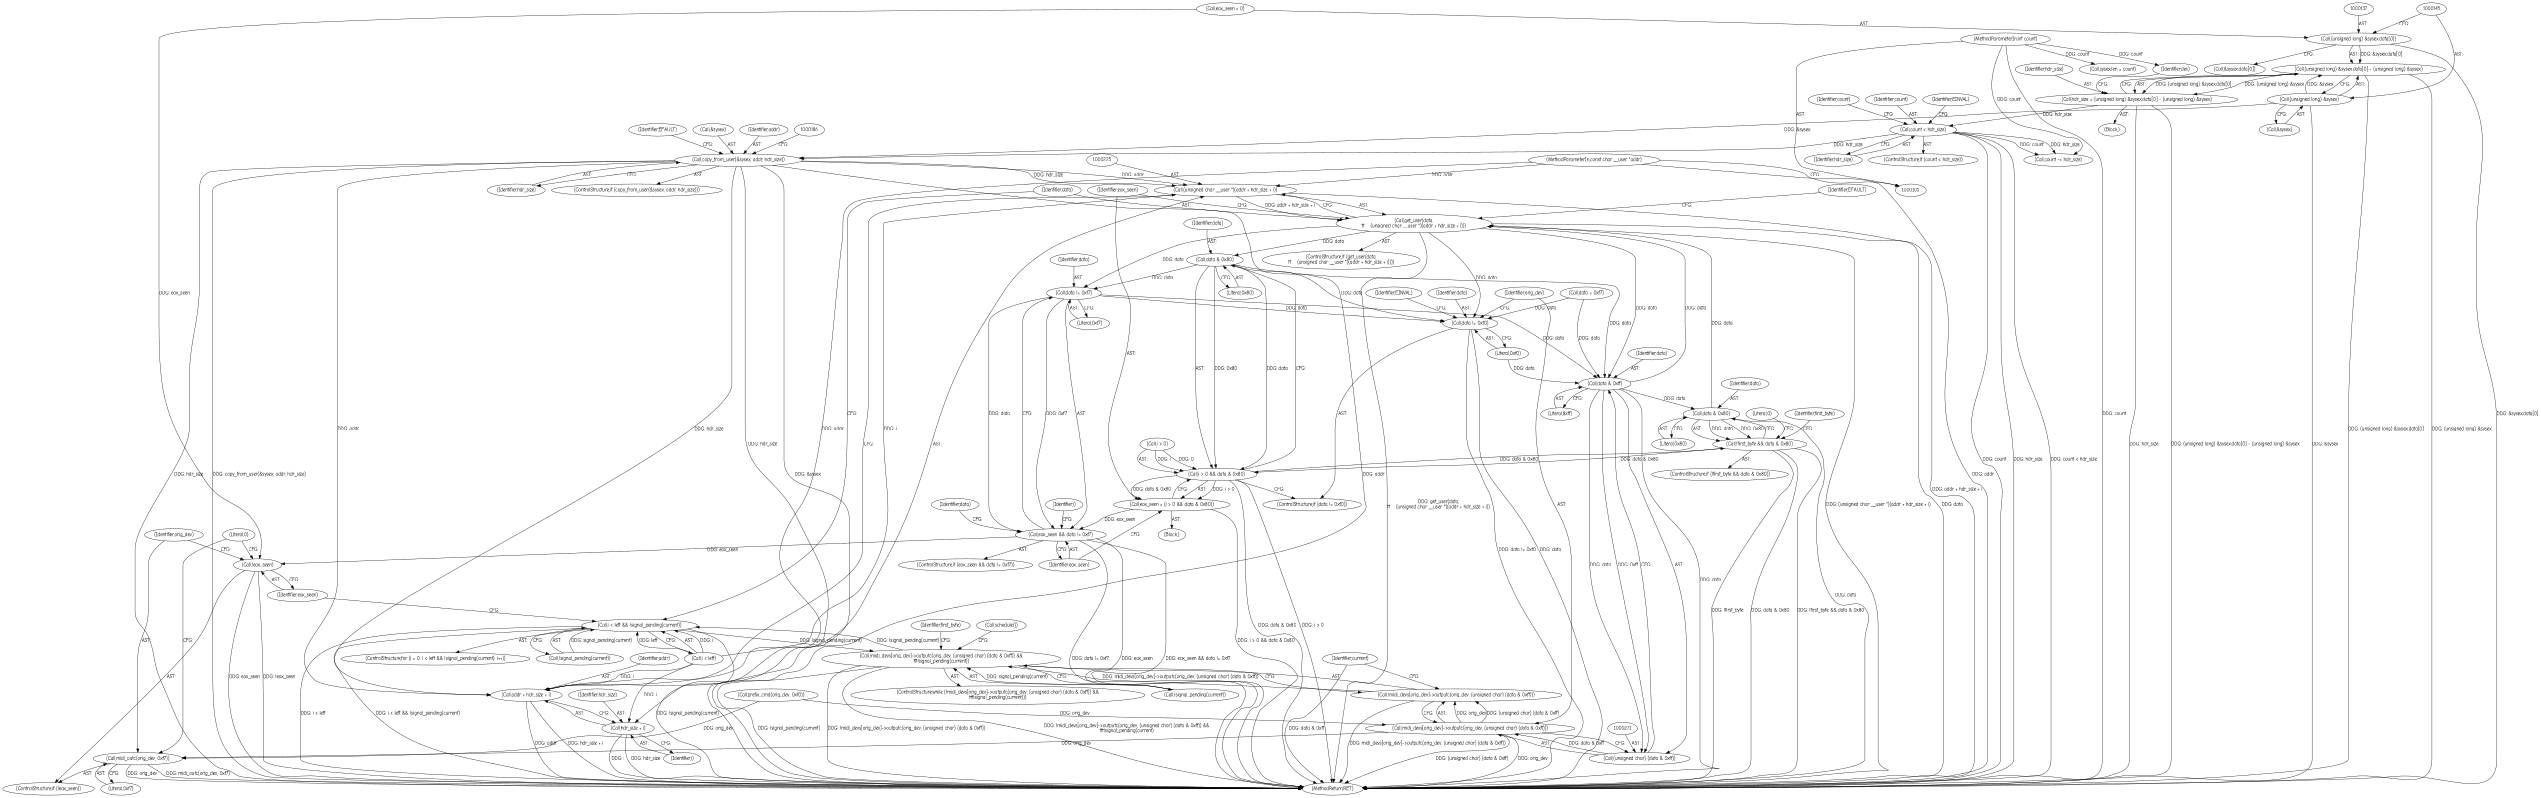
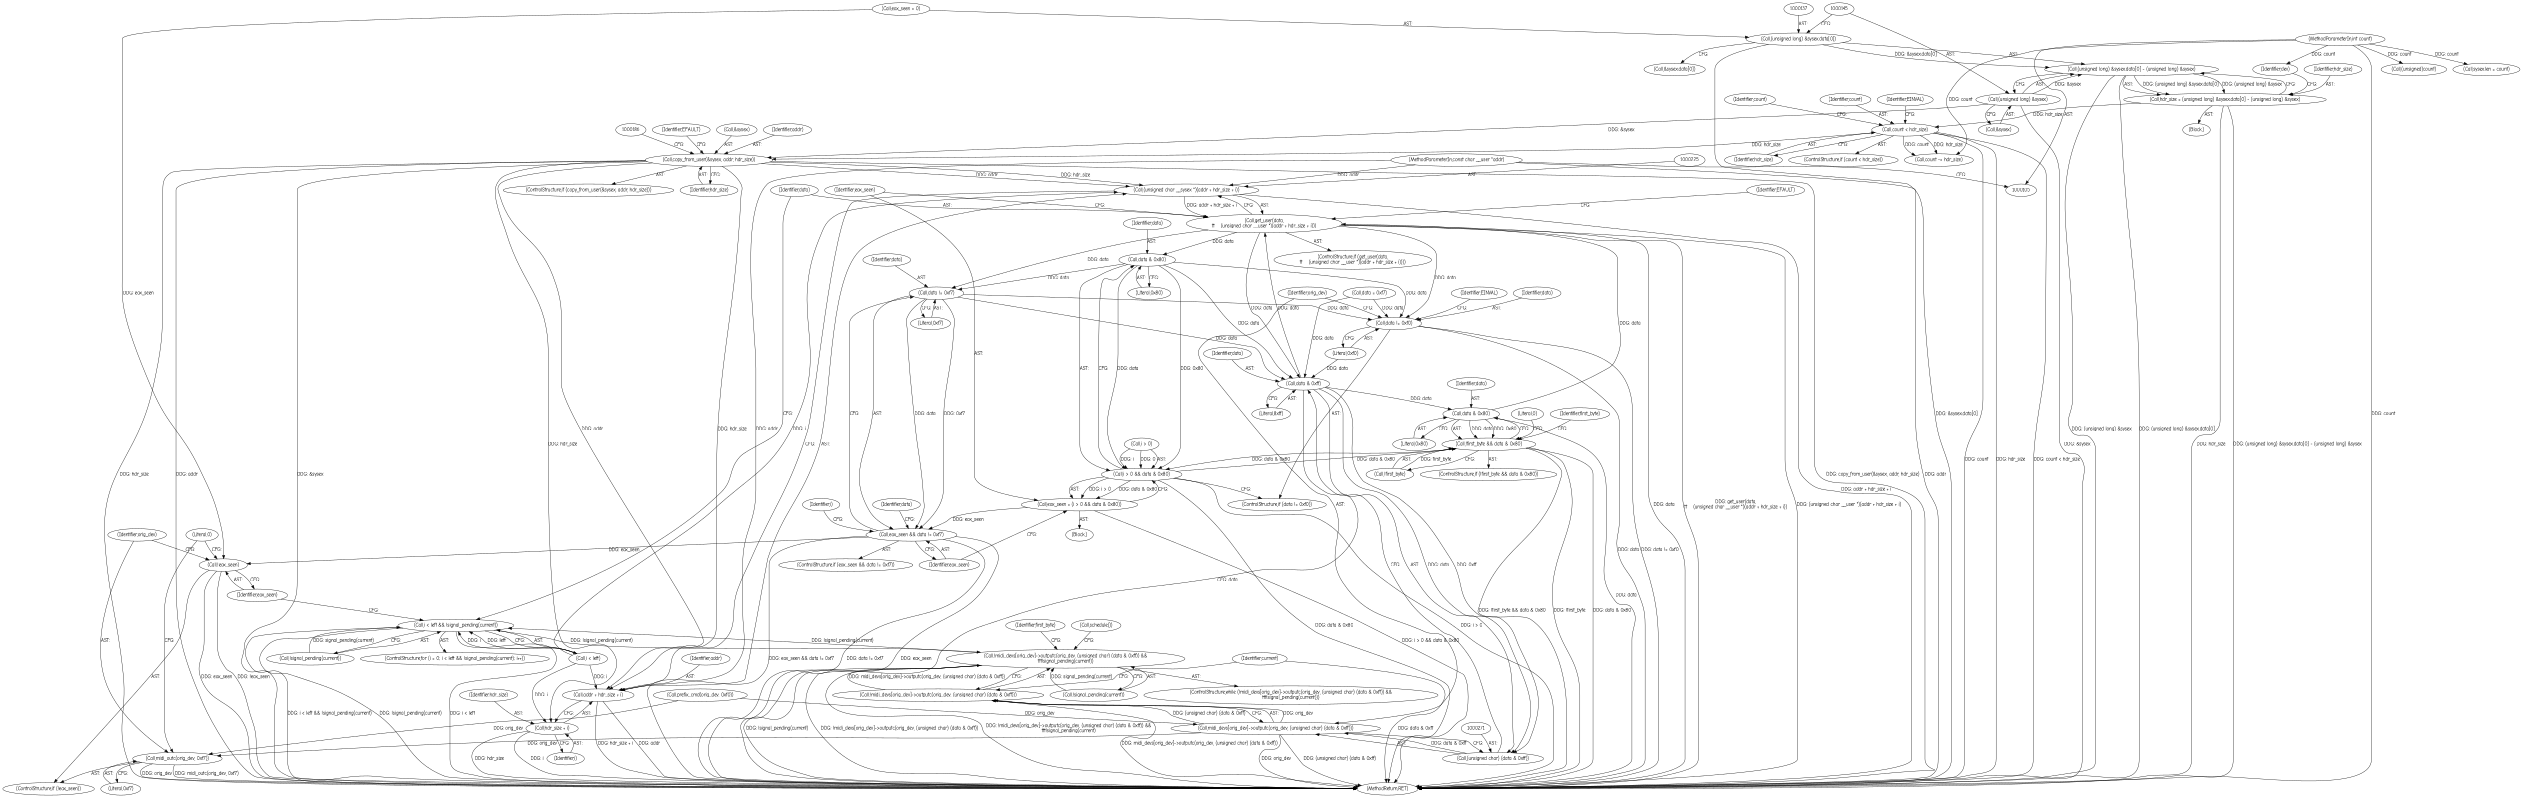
  digraph {
    fontname="Comic Neue"
    node [fontname="Comic Neue"]
    edge [fontname="Comic Neue"]
    n1 [label="(Call,copy_from_user(&sysex, addr, hdr_size))"]
-   n2 [label="(Call,(unsigned char __user *)(addr + hdr_size + i))"]
+   n2 [label="(Call,(unsigned char __sysex *)(addr + hdr_size + i))"]
    n3 [label="(Call,addr + hdr_size + i)"]
    n4 [label="(Call,hdr_size + i)"]
    n5 [label="(ControlStructure,if (copy_from_user(&sysex, addr, hdr_size)))"]
    n6 [label="(Identifier,hdr_size)"]
    n7 [label="(MethodReturn,RET)"]
    n8 [label="(Call,get_user(data,\n\t\t    (unsigned char __user *)(addr + hdr_size + i)))"]
    n9 [label="(Identifier,i)"]
    n10 [label="(Call,(unsigned long) &sysex)"]
    n11 [label="(Call,(unsigned long) &sysex.data[0] - (unsigned long) &sysex)"]
    n12 [label="(Call,&sysex)"]
    n13 [label="(Call,hdr_size = (unsigned long) &sysex.data[0] - (unsigned long) &sysex)"]
    n14 [label="(MethodParameterIn,const char __user *addr)"]
    1000105
    n16 [label="(Call,count < hdr_size)"]
    n17 [label="(Identifier,hdr_size)"]
    n18 [label="(ControlStructure,if (count < hdr_size))"]
    n19 [label="(Call,count -= hdr_size)"]
    n20 [label="(MethodParameterIn,int count)"]
+   n21 [label="(Call,(unsigned)count)"]
    n22 [label="(Call,sysex.len = count)"]
    n23 [label="(Identifier,dev)"]
    n24 [label="(Block,)"]
    n25 [label="(Call,(unsigned long) &sysex.data[0])"]
    n26 [label="(Call,&sysex.data[0])"]
    n27 [label="(Call,data & 0x80)"]
    n28 [label="(Call,data != 0xf7)"]
    n29 [label="(Call,data != 0xf0)"]
    n30 [label="(Call,data & 0xff)"]
    n31 [label="(ControlStructure,if (get_user(data,\n\t\t    (unsigned char __user *)(addr + hdr_size + i))))"]
    n32 [label="(Call,i > 0 && data & 0x80)"]
    n33 [label="(Literal,0x80)"]
    n34 [label="(Call,eox_seen && data != 0xf7)"]
    n35 [label="(Literal,0xf7)"]
    n36 [label="(Literal,0xf0)"]
    n37 [label="(ControlStructure,if (data != 0xf0))"]
    n38 [label="(Call,data & 0x80)"]
    n39 [label="(Call,(unsigned char) (data & 0xff))"]
    n40 [label="(Literal,8xff)"]
    n41 [label="(Call,eox_seen = (i > 0 && data & 0x80))"]
    n42 [label="(Call,!first_byte && data & 0x80)"]
    n43 [label="(Block,)"]
+   n44 [label="(Call,!first_byte)"]
    n45 [label="(ControlStructure,if (!first_byte && data & 0x80))"]
    n46 [label="(Call,i > 0)"]
    n47 [label="(Call,!eox_seen)"]
    n48 [label="(Identifier,eox_seen)"]
    n49 [label="(ControlStructure,if (eox_seen && data != 0xf7))"]
    n50 [label="(Identifier,eox_seen)"]
    n51 [label="(ControlStructure,if (!eox_seen))"]
    n52 [label="(Call,i < left && !signal_pending(current))"]
    n53 [label="(Literal,0x80)"]
    n54 [label="(Call,midi_devs[orig_dev]->outputc(orig_dev, (unsigned char) (data & 0xff)))"]
    n55 [label="(Call,!midi_devs[orig_dev]->outputc(orig_dev, (unsigned char) (data & 0xff)))"]
    n56 [label="(Call,midi_outc(orig_dev, 0xf7))"]
    n57 [label="(Call,!midi_devs[orig_dev]->outputc(orig_dev, (unsigned char) (data & 0xff)) &&\n\t\t\t!signal_pending(current))"]
    n58 [label="(Literal,0xf7)"]
    n59 [label="(Call,!signal_pending(current))"]
    n60 [label="(ControlStructure,while (!midi_devs[orig_dev]->outputc(orig_dev, (unsigned char) (data & 0xff)) &&\n\t\t\t!signal_pending(current)))"]
    n61 [label="(Call,!signal_pending(current))"]
    n62 [label="(ControlStructure,for (i = 0; i < left && !signal_pending(current); i++))"]
    n63 [label="(Call,i < left)"]
    n64 [label="(Identifier,orig_dev)"]
    n65 [label="(Identifier,EFAULT)"]
    n66 [label="(Identifier,eox_seen)"]
    n67 [label="(Identifier,data)"]
    n68 [label="(Identifier,i)"]
    n69 [label="(Identifier,hdr_size)"]
    n70 [label="(Identifier,data)"]
    n71 [label="(Identifier,orig_dev)"]
    n72 [label="(Identifier,current)"]
    n73 [label="(Literal,0)"]
    n74 [label="(Identifier,data)"]
    n75 [label="(Identifier,data)"]
    n76 [label="(Identifier,addr)"]
    n77 [label="(Identifier,count)"]
    n78 [label="(Identifier,count)"]
    n79 [label="(Identifier,first_byte)"]
    n80 [label="(Literal,0)"]
    n81 [label="(Call,eox_seen = 0)"]
    n82 [label="(Identifier,hdr_size)"]
    n83 [label="(Identifier,EFAULT)"]
    n84 [label="(Identifier,data)"]
    n85 [label="(Call,data = 0xf7)"]
    n86 [label="(Identifier,first_byte)"]
    n87 [label="(Call,&sysex)"]
    n88 [label="(Call,schedule())"]
    n89 [label="(Identifier,data)"]
    n90 [label="(Call,prefix_cmd(orig_dev, 0xf0))"]
    n91 [label="(Identifier,EINVAL)"]
    n92 [label="(Identifier,addr)"]
    n93 [label="(Identifier,EINVAL)"]
    n94 [label="(Identifier,data)"]
    1000186
    1000145
    1000137
    1000225
    1000271
    n1 -> n2 [label="DDG: addr"]
    n1 -> n2 [label="DDG: hdr_size"]
    n1 -> n3 [label="DDG: addr"]
    n1 -> n3 [label="DDG: hdr_size"]
    n1 -> n4 [label="DDG: hdr_size"]
    n1 -> n5 [label="AST: "]
    n1 -> n6 [label="CFG: "]
    n1 -> n7 [label="DDG: hdr_size"]
    n1 -> n7 [label="DDG: addr"]
    n1 -> n7 [label="DDG: &sysex"]
    n1 -> n7 [label="DDG: copy_from_user(&sysex, addr, hdr_size)"]
    n2 -> n3 [label="CFG: "]
    n2 -> n7 [label="DDG: addr + hdr_size + i"]
    n2 -> n8 [label="AST: "]
    n2 -> n8 [label="DDG: addr + hdr_size + i"]
    n3 -> n2 [label="AST: "]
    n3 -> n4 [label="CFG: "]
    n3 -> n7 [label="DDG: addr"]
    n3 -> n7 [label="DDG: hdr_size + i"]
    n4 -> n3 [label="AST: "]
    n4 -> n7 [label="DDG: hdr_size"]
    n4 -> n7 [label="DDG: i"]
    n4 -> n9 [label="CFG: "]
    n6 -> n1 [label="AST: "]
    n8 -> n2 [label="CFG: "]
    n8 -> n7 [label="DDG: data"]
    n8 -> n7 [label="DDG: get_user(data,\n\t\t    (unsigned char __user *)(addr + hdr_size + i))"]
    n8 -> n7 [label="DDG: (unsigned char __user *)(addr + hdr_size + i)"]
    n8 -> n27 [label="DDG: data"]
    n8 -> n28 [label="DDG: data"]
    n8 -> n29 [label="DDG: data"]
    n8 -> n30 [label="DDG: data"]
    n8 -> n31 [label="AST: "]
    n9 -> n4 [label="AST: "]
    n10 -> n1 [label="DDG: &sysex"]
    n10 -> n7 [label="DDG: &sysex"]
    n10 -> n11 [label="AST: "]
    n10 -> n11 [label="DDG: &sysex"]
    n10 -> n12 [label="CFG: "]
    n11 -> n7 [label="DDG: (unsigned long) &sysex"]
    n11 -> n7 [label="DDG: (unsigned long) &sysex.data[0]"]
    n11 -> n10 [label="CFG: "]
    n11 -> n13 [label="AST: "]
    n11 -> n13 [label="DDG: (unsigned long) &sysex.data[0]"]
    n11 -> n13 [label="DDG: (unsigned long) &sysex"]
    n12 -> n10 [label="AST: "]
    n13 -> n7 [label="DDG: hdr_size"]
    n13 -> n7 [label="DDG: (unsigned long) &sysex.data[0] - (unsigned long) &sysex"]
    n13 -> n11 [label="CFG: "]
    n13 -> n16 [label="DDG: hdr_size"]
    n13 -> n24 [label="AST: "]
    n14 -> n2 [label="DDG: addr"]
    n14 -> n3 [label="DDG: addr"]
    n14 -> n7 [label="DDG: addr"]
    n14 -> 1000105 [label="CFG: "]
    n16 -> n1 [label="DDG: hdr_size"]
    n16 -> n7 [label="DDG: count"]
    n16 -> n7 [label="DDG: hdr_size"]
    n16 -> n7 [label="DDG: count < hdr_size"]
    n16 -> n17 [label="CFG: "]
    n16 -> n18 [label="AST: "]
    n16 -> n19 [label="DDG: hdr_size"]
    n16 -> n19 [label="DDG: count"]
    n17 -> n16 [label="AST: "]
    n20 -> n7 [label="DDG: count"]
    n20 -> 1000105 [label="AST: "]
    n20 -> n19 [label="DDG: count"]
+   n20 -> n21 [label="DDG: count"]
    n20 -> n22 [label="DDG: count"]
    n20 -> n23 [label="DDG: count"]
    n23 -> n13 [label="CFG: "]
    n25 -> n7 [label="DDG: &sysex.data[0]"]
    n25 -> n11 [label="AST: "]
    n25 -> n11 [label="DDG: &sysex.data[0]"]
    n25 -> n26 [label="CFG: "]
    n27 -> n28 [label="DDG: data"]
    n27 -> n29 [label="DDG: data"]
    n27 -> n30 [label="DDG: data"]
    n27 -> n32 [label="AST: "]
    n27 -> n32 [label="DDG: data"]
    n27 -> n32 [label="DDG: 0x80"]
    n27 -> n33 [label="CFG: "]
    n28 -> n29 [label="DDG: data"]
    n28 -> n30 [label="DDG: data"]
    n28 -> n34 [label="AST: "]
    n28 -> n34 [label="DDG: data"]
    n28 -> n34 [label="DDG: 0xf7"]
    n28 -> n35 [label="CFG: "]
    n29 -> n7 [label="DDG: data"]
    n29 -> n7 [label="DDG: data != 0xf0"]
    n29 -> n36 [label="CFG: "]
    n29 -> n37 [label="AST: "]
-   n30 -> n7 [label="DDG: data"]
+   n30 -> n7 [label="CFG: data"]
    n30 -> n8 [label="DDG: data"]
    n30 -> n38 [label="DDG: data"]
    n30 -> n39 [label="AST: "]
    n30 -> n39 [label="DDG: data"]
    n30 -> n39 [label="DDG: 0xff"]
    n30 -> n40 [label="CFG: "]
    n32 -> n7 [label="DDG: i > 0"]
    n32 -> n7 [label="DDG: data & 0x80"]
    n32 -> n27 [label="CFG: "]
    n32 -> n37 [label="CFG: "]
    n32 -> n41 [label="AST: "]
    n32 -> n41 [label="DDG: i > 0"]
    n32 -> n41 [label="DDG: data & 0x80"]
    n32 -> n42 [label="DDG: data & 0x80"]
    n33 -> n27 [label="AST: "]
    n34 -> n7 [label="DDG: eox_seen"]
    n34 -> n7 [label="DDG: eox_seen && data != 0xf7"]
    n34 -> n7 [label="DDG: data != 0xf7"]
    n34 -> n28 [label="CFG: "]
    n34 -> n47 [label="DDG: eox_seen"]
    n34 -> n48 [label="CFG: "]
    n34 -> n49 [label="AST: "]
    n35 -> n28 [label="AST: "]
    n36 -> n29 [label="AST: "]
    n36 -> n30 [label="DDG: data"]
    n38 -> n7 [label="DDG: data"]
    n38 -> n8 [label="DDG: data"]
    n38 -> n42 [label="AST: "]
    n38 -> n42 [label="DDG: data"]
    n38 -> n42 [label="DDG: 0x80"]
    n38 -> n53 [label="CFG: "]
    n39 -> n30 [label="CFG: "]
    n39 -> n54 [label="AST: "]
    n39 -> n54 [label="DDG: data & 0xff"]
    n40 -> n30 [label="AST: "]
    n41 -> n7 [label="DDG: i > 0 && data & 0x80"]
    n41 -> n32 [label="CFG: "]
    n41 -> n34 [label="DDG: eox_seen"]
    n41 -> n43 [label="AST: "]
    n42 -> n7 [label="DDG: !first_byte && data & 0x80"]
    n42 -> n7 [label="DDG: !first_byte"]
    n42 -> n7 [label="DDG: data & 0x80"]
    n42 -> n32 [label="DDG: data & 0x80"]
    n42 -> n38 [label="CFG: "]
+   n42 -> n44 [label="CFG: "]
    n42 -> n45 [label="AST: "]
+   n44 -> n42 [label="AST: "]
+   n44 -> n42 [label="DDG: first_byte"]
    n46 -> n32 [label="AST: "]
    n46 -> n32 [label="DDG: i"]
    n46 -> n32 [label="DDG: 0"]
    n47 -> n7 [label="DDG: !eox_seen"]
    n47 -> n7 [label="DDG: eox_seen"]
    n47 -> n50 [label="CFG: "]
    n47 -> n51 [label="AST: "]
    n48 -> n34 [label="AST: "]
    n48 -> n41 [label="CFG: "]
    n50 -> n47 [label="AST: "]
    n50 -> n52 [label="CFG: "]
    n52 -> n7 [label="DDG: i < left && !signal_pending(current)"]
    n52 -> n7 [label="DDG: !signal_pending(current)"]
    n52 -> n7 [label="DDG: i < left"]
    n52 -> n57 [label="DDG: !signal_pending(current)"]
    n52 -> n61 [label="CFG: "]
    n52 -> n62 [label="AST: "]
    n52 -> n63 [label="CFG: "]
    n53 -> n38 [label="AST: "]
    n54 -> n7 [label="DDG: orig_dev"]
    n54 -> n7 [label="DDG: (unsigned char) (data & 0xff)"]
    n54 -> n39 [label="CFG: "]
    n54 -> n55 [label="AST: "]
    n54 -> n55 [label="DDG: orig_dev"]
    n54 -> n55 [label="DDG: (unsigned char) (data & 0xff)"]
    n54 -> n56 [label="DDG: orig_dev"]
    n55 -> n7 [label="DDG: midi_devs[orig_dev]->outputc(orig_dev, (unsigned char) (data & 0xff))"]
    n55 -> n54 [label="CFG: "]
    n55 -> n57 [label="AST: "]
    n55 -> n57 [label="DDG: midi_devs[orig_dev]->outputc(orig_dev, (unsigned char) (data & 0xff))"]
    n56 -> n7 [label="DDG: midi_outc(orig_dev, 0xf7)"]
    n56 -> n7 [label="DDG: orig_dev"]
    n56 -> n51 [label="AST: "]
    n56 -> n58 [label="CFG: "]
    n57 -> n7 [label="DDG: !signal_pending(current)"]
    n57 -> n7 [label="DDG: !midi_devs[orig_dev]->outputc(orig_dev, (unsigned char) (data & 0xff))"]
    n57 -> n7 [label="DDG: !midi_devs[orig_dev]->outputc(orig_dev, (unsigned char) (data & 0xff)) &&\n\t\t\t!signal_pending(current)"]
    n57 -> n52 [label="DDG: !signal_pending(current)"]
    n57 -> n55 [label="CFG: "]
    n57 -> n59 [label="CFG: "]
    n57 -> n60 [label="AST: "]
    n58 -> n56 [label="AST: "]
    n59 -> n57 [label="AST: "]
    n59 -> n57 [label="DDG: signal_pending(current)"]
    n61 -> n52 [label="AST: "]
    n61 -> n52 [label="DDG: signal_pending(current)"]
    n63 -> n2 [label="DDG: i"]
    n63 -> n3 [label="DDG: i"]
    n63 -> n4 [label="DDG: i"]
    n63 -> n52 [label="AST: "]
    n63 -> n52 [label="DDG: i"]
    n63 -> n52 [label="DDG: left"]
    n64 -> n47 [label="CFG: "]
    n64 -> n56 [label="AST: "]
    n65 -> n8 [label="CFG: "]
    n66 -> n8 [label="CFG: "]
    n66 -> n41 [label="AST: "]
    n67 -> n28 [label="AST: "]
    n68 -> n34 [label="CFG: "]
    n69 -> n13 [label="AST: "]
    n70 -> n30 [label="AST: "]
    n71 -> n29 [label="CFG: "]
    n71 -> n54 [label="AST: "]
    n72 -> n7 [label="DDG: data & 0xff"]
    n72 -> n55 [label="CFG: "]
    n73 -> n47 [label="CFG: "]
    n73 -> n56 [label="CFG: "]
    n74 -> n38 [label="AST: "]
    n75 -> n34 [label="CFG: "]
    n76 -> n3 [label="AST: "]
    n77 -> n16 [label="CFG: "]
    n78 -> n16 [label="AST: "]
    n79 -> n57 [label="CFG: "]
    n80 -> n42 [label="CFG: "]
    n81 -> n25 [label="AST: "]
    n81 -> n47 [label="DDG: eox_seen"]
    n82 -> n4 [label="AST: "]
    n83 -> n1 [label="CFG: "]
    n84 -> n8 [label="AST: "]
    n84 -> n52 [label="CFG: "]
    n85 -> n29 [label="DDG: data"]
    n85 -> n30 [label="DDG: data"]
    n86 -> n42 [label="CFG: "]
    n87 -> n1 [label="AST: "]
    n88 -> n57 [label="CFG: "]
    n89 -> n27 [label="AST: "]
    n90 -> n54 [label="DDG: orig_dev"]
    n90 -> n56 [label="DDG: orig_dev"]
    n91 -> n16 [label="CFG: "]
    n92 -> n1 [label="AST: "]
    n93 -> n29 [label="CFG: "]
    n94 -> n29 [label="AST: "]
    1000186 -> n1 [label="CFG: "]
    1000145 -> n10 [label="AST: "]
    1000145 -> n25 [label="CFG: "]
    1000137 -> n25 [label="AST: "]
    1000225 -> n2 [label="AST: "]
    1000271 -> n39 [label="AST: "]
  }
